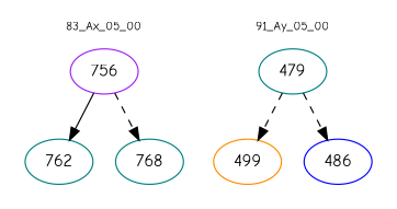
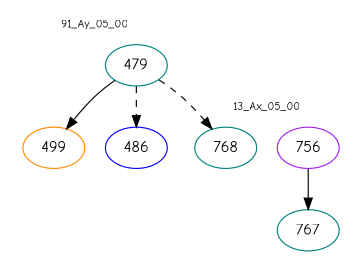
  digraph {
    fontname="Comic Neue"
    node [color=teal fontname="Comic Neue"]
    edge [color=black fontname="Comic Neue" style=solid]
    n1 [color=purple label=756]
-   n2 [label=762]
+   n2 [label=767]
    n3 [label=768]
    n4 [label=479]
    n5 [color=darkorange label=499]
    n6 [color=blue label=486]
    subgraph cluster_1 {
      color=white
      fontsize=10
-     label="83_Ax_05_00"
+     label="13_Ax_05_00"
      n1
      n2
      n3
    }
    subgraph cluster_2 {
      color=white
      fontsize=10
      label="91_Ay_05_00"
      n4
      n5
      n6
    }
    n1 -> n2
-   n1 -> n3 [style=dashed]
-   n4 -> n5 [style=dashed]
+   n4 -> n3 [style=dashed]
+   n4 -> n5
    n4 -> n6 [style=dashed]
  }
